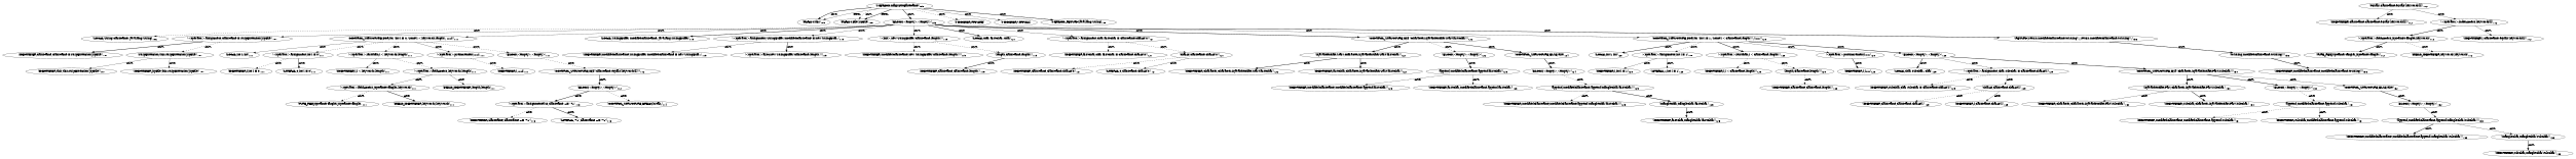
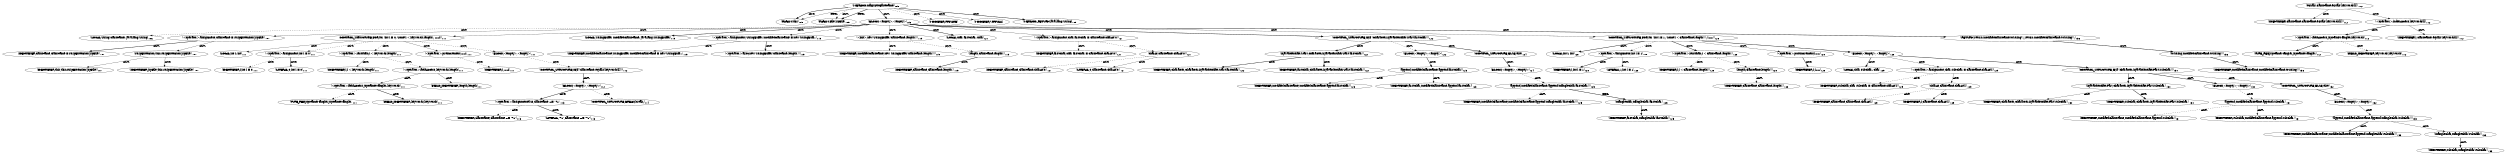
  digraph {
    edge [style=bold]
    n1 [label=<(METHOD,mapJspToBaseName)<SUB>105</SUB>>]
    n2 [label=<(PARAM,this)<SUB>105</SUB>>]
    n3 [label=<(PARAM,File jspFile)<SUB>105</SUB>>]
    n4 [label=<(BLOCK,&lt;empty&gt;,&lt;empty&gt;)<SUB>105</SUB>>]
    n5 [label=<(MODIFIER,PRIVATE)>]
    n6 [label=<(MODIFIER,VIRTUAL)>]
    n7 [label=<(METHOD_RETURN,java.lang.String)<SUB>105</SUB>>]
    n8 [label=<(LOCAL,String className: java.lang.String)<SUB>106</SUB>>]
    n9 [label=<(&lt;operator&gt;.assignment,className = stripExtension(jspFile))<SUB>107</SUB>>]
    n10 [label=<(CONTROL_STRUCTURE,FOR,for (int i = 0; Some(i &lt; keywords.length); ++i))<SUB>111</SUB>>]
    n11 [label=<(LOCAL,StringBuffer modifiedClassName: java.lang.StringBuffer)<SUB>119</SUB>>]
    n12 [label=<(&lt;operator&gt;.assignment,StringBuffer modifiedClassName = new StringBuff...)<SUB>119</SUB>>]
    n13 [label=<(&lt;init&gt;,new StringBuffer(className.length()))<SUB>119</SUB>>]
    n14 [label=<(LOCAL,char firstChar: char)<SUB>121</SUB>>]
    n15 [label=<(&lt;operator&gt;.assignment,char firstChar = className.charAt(0))<SUB>121</SUB>>]
    n16 [label=<(CONTROL_STRUCTURE,IF,if (Character.isJavaIdentifierStart(firstChar)))<SUB>122</SUB>>]
    n17 [label=<(CONTROL_STRUCTURE,FOR,for (int i = 1; Some(i &lt; className.length()); i++))<SUB>128</SUB>>]
    n18 [label=<(RETURN,return modifiedClassName.toString();,return modifiedClassName.toString();)<SUB>136</SUB>>]
    n19 [label=<(IDENTIFIER,className,className = stripExtension(jspFile))<SUB>107</SUB>>]
    n20 [label=<(stripExtension,this.stripExtension(jspFile))<SUB>107</SUB>>]
    n21 [label=<(LOCAL,int i: int)<SUB>111</SUB>>]
    n22 [label=<(&lt;operator&gt;.assignment,int i = 0)<SUB>111</SUB>>]
    n23 [label=<(&lt;operator&gt;.lessThan,i &lt; keywords.length)<SUB>111</SUB>>]
    n24 [label=<(&lt;operator&gt;.preIncrement,++i)<SUB>111</SUB>>]
    n25 [label=<(BLOCK,&lt;empty&gt;,&lt;empty&gt;)<SUB>111</SUB>>]
    n26 [label=<(IDENTIFIER,modifiedClassName,StringBuffer modifiedClassName = new StringBuff...)<SUB>119</SUB>>]
    n27 [label=<(&lt;operator&gt;.alloc,new StringBuffer(className.length()))<SUB>119</SUB>>]
    n28 [label=<(IDENTIFIER,modifiedClassName,new StringBuffer(className.length()))<SUB>119</SUB>>]
    n29 [label=<(length,className.length())<SUB>119</SUB>>]
    n30 [label=<(IDENTIFIER,firstChar,char firstChar = className.charAt(0))<SUB>121</SUB>>]
    n31 [label=<(charAt,className.charAt(0))<SUB>121</SUB>>]
    n32 [label=<(isJavaIdentifierStart,Character.isJavaIdentifierStart(firstChar))<SUB>122</SUB>>]
    n33 [label=<(BLOCK,&lt;empty&gt;,&lt;empty&gt;)<SUB>122</SUB>>]
    n34 [label=<(CONTROL_STRUCTURE,ELSE,else)<SUB>124</SUB>>]
    n35 [label=<(LOCAL,int i: int)<SUB>128</SUB>>]
    n36 [label=<(&lt;operator&gt;.assignment,int i = 1)<SUB>108</SUB>>]
    n37 [label=<(&lt;operator&gt;.lessThan,i &lt; className.length())<SUB>128</SUB>>]
    n38 [label=<(&lt;operator&gt;.postIncrement,i++)<SUB>128</SUB>>]
    n39 [label=<(BLOCK,&lt;empty&gt;,&lt;empty&gt;)<SUB>128</SUB>>]
    n40 [label=<(toString,modifiedClassName.toString())<SUB>136</SUB>>]
    n41 [label=<(IDENTIFIER,this,this.stripExtension(jspFile))<SUB>107</SUB>>]
    n42 [label=<(IDENTIFIER,jspFile,this.stripExtension(jspFile))<SUB>107</SUB>>]
    n43 [label=<(IDENTIFIER,i,int i = 0)<SUB>111</SUB>>]
    n44 [label=<(LITERAL,0,int i = 0)<SUB>111</SUB>>]
    n45 [label=<(IDENTIFIER,i,i &lt; keywords.length)<SUB>111</SUB>>]
    n46 [label=<(&lt;operator&gt;.fieldAccess,keywords.length)<SUB>111</SUB>>]
    n47 [label=<(IDENTIFIER,i,++i)<SUB>111</SUB>>]
    n48 [label=<(CONTROL_STRUCTURE,IF,if (className.equals(keywords[i])))<SUB>112</SUB>>]
    n49 [label=<(&lt;operator&gt;.fieldAccess,JspNameMangler.keywords)<SUB>111</SUB>>]
    n50 [label=<(FIELD_IDENTIFIER,length,length)<SUB>111</SUB>>]
    n51 [label=<(TYPE_REF,JspNameMangler,JspNameMangler)<SUB>111</SUB>>]
    n52 [label=<(FIELD_IDENTIFIER,keywords,keywords)<SUB>111</SUB>>]
    n53 [label=<(BLOCK,&lt;empty&gt;,&lt;empty&gt;)<SUB>112</SUB>>]
    n54 [label=<(equals,className.equals(keywords[i]))<SUB>112</SUB>>]
    n55 [label=<(IDENTIFIER,className,className.equals(keywords[i]))<SUB>112</SUB>>]
    n56 [label=<(&lt;operator&gt;.indexAccess,keywords[i])<SUB>112</SUB>>]
    n57 [label=<(&lt;operator&gt;.assignmentPlus,className += &quot;%&quot;)<SUB>113</SUB>>]
    n58 [label=<(CONTROL_STRUCTURE,BREAK,break;)<SUB>114</SUB>>]
    n59 [label=<(&lt;operator&gt;.fieldAccess,JspNameMangler.keywords)<SUB>112</SUB>>]
    n60 [label=<(IDENTIFIER,i,className.equals(keywords[i]))<SUB>112</SUB>>]
    n61 [label=<(TYPE_REF,JspNameMangler,JspNameMangler)<SUB>112</SUB>>]
    n62 [label=<(FIELD_IDENTIFIER,keywords,keywords)<SUB>112</SUB>>]
    n63 [label=<(IDENTIFIER,className,className += &quot;%&quot;)<SUB>113</SUB>>]
    n64 [label=<(LITERAL,&quot;%&quot;,className += &quot;%&quot;)<SUB>113</SUB>>]
    n65 [label=<(IDENTIFIER,className,className.length())<SUB>119</SUB>>]
    n66 [label=<(IDENTIFIER,className,className.charAt(0))<SUB>121</SUB>>]
    n67 [label=<(LITERAL,0,className.charAt(0))<SUB>121</SUB>>]
    n68 [label=<(IDENTIFIER,Character,Character.isJavaIdentifierStart(firstChar))<SUB>122</SUB>>]
    n69 [label=<(IDENTIFIER,firstChar,Character.isJavaIdentifierStart(firstChar))<SUB>122</SUB>>]
    n70 [label=<(append,modifiedClassName.append(firstChar))<SUB>123</SUB>>]
    n71 [label=<(BLOCK,&lt;empty&gt;,&lt;empty&gt;)<SUB>124</SUB>>]
    n72 [label=<(IDENTIFIER,modifiedClassName,modifiedClassName.append(firstChar))<SUB>123</SUB>>]
    n73 [label=<(IDENTIFIER,firstChar,modifiedClassName.append(firstChar))<SUB>123</SUB>>]
    n74 [label=<(append,modifiedClassName.append(mangleChar(firstChar)))<SUB>125</SUB>>]
    n75 [label=<(IDENTIFIER,modifiedClassName,modifiedClassName.append(mangleChar(firstChar)))<SUB>125</SUB>>]
    n76 [label=<(mangleChar,mangleChar(firstChar))<SUB>125</SUB>>]
    n77 [label=<(IDENTIFIER,firstChar,mangleChar(firstChar))<SUB>125</SUB>>]
    n78 [label=<(IDENTIFIER,i,int i = 1)<SUB>128</SUB>>]
    n79 [label=<(LITERAL,1,int i = 1)<SUB>128</SUB>>]
    n80 [label=<(IDENTIFIER,i,i &lt; className.length())<SUB>128</SUB>>]
    n81 [label=<(length,className.length())<SUB>128</SUB>>]
    n82 [label=<(IDENTIFIER,i,i++)<SUB>128</SUB>>]
    n83 [label=<(LOCAL,char subChar: char)<SUB>129</SUB>>]
    n84 [label=<(&lt;operator&gt;.assignment,char subChar = className.charAt(i))<SUB>129</SUB>>]
    n85 [label=<(CONTROL_STRUCTURE,IF,if (Character.isJavaIdentifierPart(subChar)))<SUB>130</SUB>>]
    n86 [label=<(IDENTIFIER,className,className.length())<SUB>128</SUB>>]
    n87 [label=<(IDENTIFIER,subChar,char subChar = className.charAt(i))<SUB>129</SUB>>]
    n88 [label=<(charAt,className.charAt(i))<SUB>129</SUB>>]
    n89 [label=<(isJavaIdentifierPart,Character.isJavaIdentifierPart(subChar))<SUB>130</SUB>>]
    n90 [label=<(BLOCK,&lt;empty&gt;,&lt;empty&gt;)<SUB>130</SUB>>]
    n91 [label=<(CONTROL_STRUCTURE,ELSE,else)<SUB>132</SUB>>]
    n92 [label=<(IDENTIFIER,className,className.charAt(i))<SUB>129</SUB>>]
    n93 [label=<(IDENTIFIER,i,className.charAt(i))<SUB>129</SUB>>]
    n94 [label=<(IDENTIFIER,Character,Character.isJavaIdentifierPart(subChar))<SUB>130</SUB>>]
    n95 [label=<(IDENTIFIER,subChar,Character.isJavaIdentifierPart(subChar))<SUB>130</SUB>>]
    n96 [label=<(append,modifiedClassName.append(subChar))<SUB>131</SUB>>]
    n97 [label=<(BLOCK,&lt;empty&gt;,&lt;empty&gt;)<SUB>132</SUB>>]
    n98 [label=<(IDENTIFIER,modifiedClassName,modifiedClassName.append(subChar))<SUB>131</SUB>>]
    n99 [label=<(IDENTIFIER,subChar,modifiedClassName.append(subChar))<SUB>131</SUB>>]
    n100 [label=<(append,modifiedClassName.append(mangleChar(subChar)))<SUB>133</SUB>>]
    n101 [label=<(IDENTIFIER,modifiedClassName,modifiedClassName.append(mangleChar(subChar)))<SUB>133</SUB>>]
    n102 [label=<(mangleChar,mangleChar(subChar))<SUB>133</SUB>>]
    n103 [label=<(IDENTIFIER,subChar,mangleChar(subChar))<SUB>133</SUB>>]
    n104 [label=<(IDENTIFIER,modifiedClassName,modifiedClassName.toString())<SUB>136</SUB>>]
    n1 -> n2 [label="AST: "]
    n1 -> n2 [label="DDG: " style=solid]
    n1 -> n3 [label="AST: " style=dashed]
    n1 -> n3 [label="DDG: "]
    n1 -> n4 [label="AST: "]
    n1 -> n5 [label="AST: " style=dashed]
    n1 -> n6 [label="AST: " style=solid]
    n1 -> n7 [label="AST: "]
    n4 -> n8 [label="AST: " style=dashed]
    n4 -> n9 [label="AST: " style=solid]
    n4 -> n10 [label="AST: " style=solid]
    n4 -> n11 [label="AST: "]
    n4 -> n12 [label="AST: " style=solid]
    n4 -> n13 [label="AST: " style=solid]
    n4 -> n14 [label="AST: "]
    n4 -> n15 [label="AST: " style=solid]
    n4 -> n16 [label="AST: "]
    n4 -> n17 [label="AST: " style=solid]
    n4 -> n18 [label="AST: "]
    n9 -> n19 [label="AST: "]
-   n9 -> n20 [label="AST: " style=dashed]
+   n9 -> n20 [label="AST: " style=solid]
    n10 -> n21 [label="AST: " style=solid]
    n10 -> n22 [label="AST: " style=dashed]
    n10 -> n23 [label="AST: " style=dashed]
    n10 -> n24 [label="AST: " style=solid]
    n10 -> n25 [label="AST: " style=dashed]
    n12 -> n26 [label="AST: " style=solid]
    n12 -> n27 [label="AST: "]
    n13 -> n28 [label="AST: " style=dashed]
    n13 -> n29 [label="AST: " style=dashed]
    n15 -> n30 [label="AST: " style=dashed]
    n15 -> n31 [label="AST: " style=dashed]
    n16 -> n32 [label="AST: "]
    n16 -> n33 [label="AST: " style=dashed]
    n16 -> n34 [label="AST: "]
    n17 -> n35 [label="AST: "]
    n17 -> n36 [label="AST: " style=dashed]
    n17 -> n37 [label="AST: "]
    n17 -> n38 [label="AST: " style=solid]
    n17 -> n39 [label="AST: "]
    n18 -> n40 [label="AST: "]
    n20 -> n41 [label="AST: " style=solid]
    n20 -> n42 [label="AST: " style=solid]
    n22 -> n43 [label="AST: " style=dashed]
    n22 -> n44 [label="AST: "]
    n23 -> n45 [label="AST: " style=solid]
    n23 -> n46 [label="AST: " style=dashed]
    n24 -> n47 [label="AST: " style=dashed]
    n25 -> n48 [label="AST: " style=dashed]
    n29 -> n65 [label="AST: "]
    n31 -> n66 [label="AST: " style=dashed]
    n31 -> n67 [label="AST: " style=solid]
    n32 -> n68 [label="AST: "]
    n32 -> n69 [label="AST: "]
    n33 -> n70 [label="AST: "]
    n34 -> n71 [label="AST: "]
-   n36 -> n78 [label="AST: " style=solid]
+   n36 -> n78 [label="AST: "]
    n36 -> n79 [label="AST: " style=solid]
    n37 -> n80 [label="AST: " style=dashed]
    n37 -> n81 [label="AST: " style=dashed]
    n38 -> n82 [label="AST: "]
    n39 -> n83 [label="AST: "]
    n39 -> n84 [label="AST: " style=solid]
    n39 -> n85 [label="AST: "]
    n40 -> n104 [label="AST: "]
    n46 -> n49 [label="AST: " style=solid]
    n46 -> n50 [label="AST: " style=solid]
    n48 -> n53 [label="AST: "]
    n49 -> n51 [label="AST: " style=dashed]
    n49 -> n52 [label="AST: "]
    n53 -> n57 [label="AST: "]
    n53 -> n58 [label="AST: " style=dashed]
    n54 -> n55 [label="AST: " style=solid]
    n54 -> n56 [label="AST: " style=solid]
    n56 -> n59 [label="AST: "]
    n56 -> n60 [label="AST: " style=solid]
    n57 -> n63 [label="AST: " style=dashed]
    n57 -> n64 [label="AST: "]
    n59 -> n61 [label="AST: "]
    n59 -> n62 [label="AST: " style=dashed]
    n70 -> n72 [label="AST: " style=solid]
    n70 -> n73 [label="AST: " style=solid]
    n71 -> n74 [label="AST: " style=dashed]
    n74 -> n75 [label="AST: " style=dashed]
-   n74 -> n76 [label="AST: "]
+   n74 -> n76 [label="DDG: "]
    n76 -> n77 [label="AST: "]
    n81 -> n86 [label="AST: " style=dashed]
    n84 -> n87 [label="AST: " style=dashed]
    n84 -> n88 [label="AST: " style=solid]
    n85 -> n89 [label="AST: "]
    n85 -> n90 [label="AST: "]
    n85 -> n91 [label="AST: " style=solid]
    n88 -> n92 [label="AST: " style=dashed]
    n88 -> n93 [label="AST: " style=solid]
    n89 -> n94 [label="AST: " style=solid]
    n89 -> n95 [label="AST: "]
    n90 -> n96 [label="AST: " style=dashed]
    n91 -> n97 [label="AST: "]
    n96 -> n98 [label="AST: " style=dashed]
    n96 -> n99 [label="AST: " style=solid]
    n97 -> n100 [label="AST: " style=solid]
    n100 -> n101 [label="AST: "]
    n100 -> n102 [label="AST: " style=solid]
    n102 -> n103 [label="AST: "]
  }
